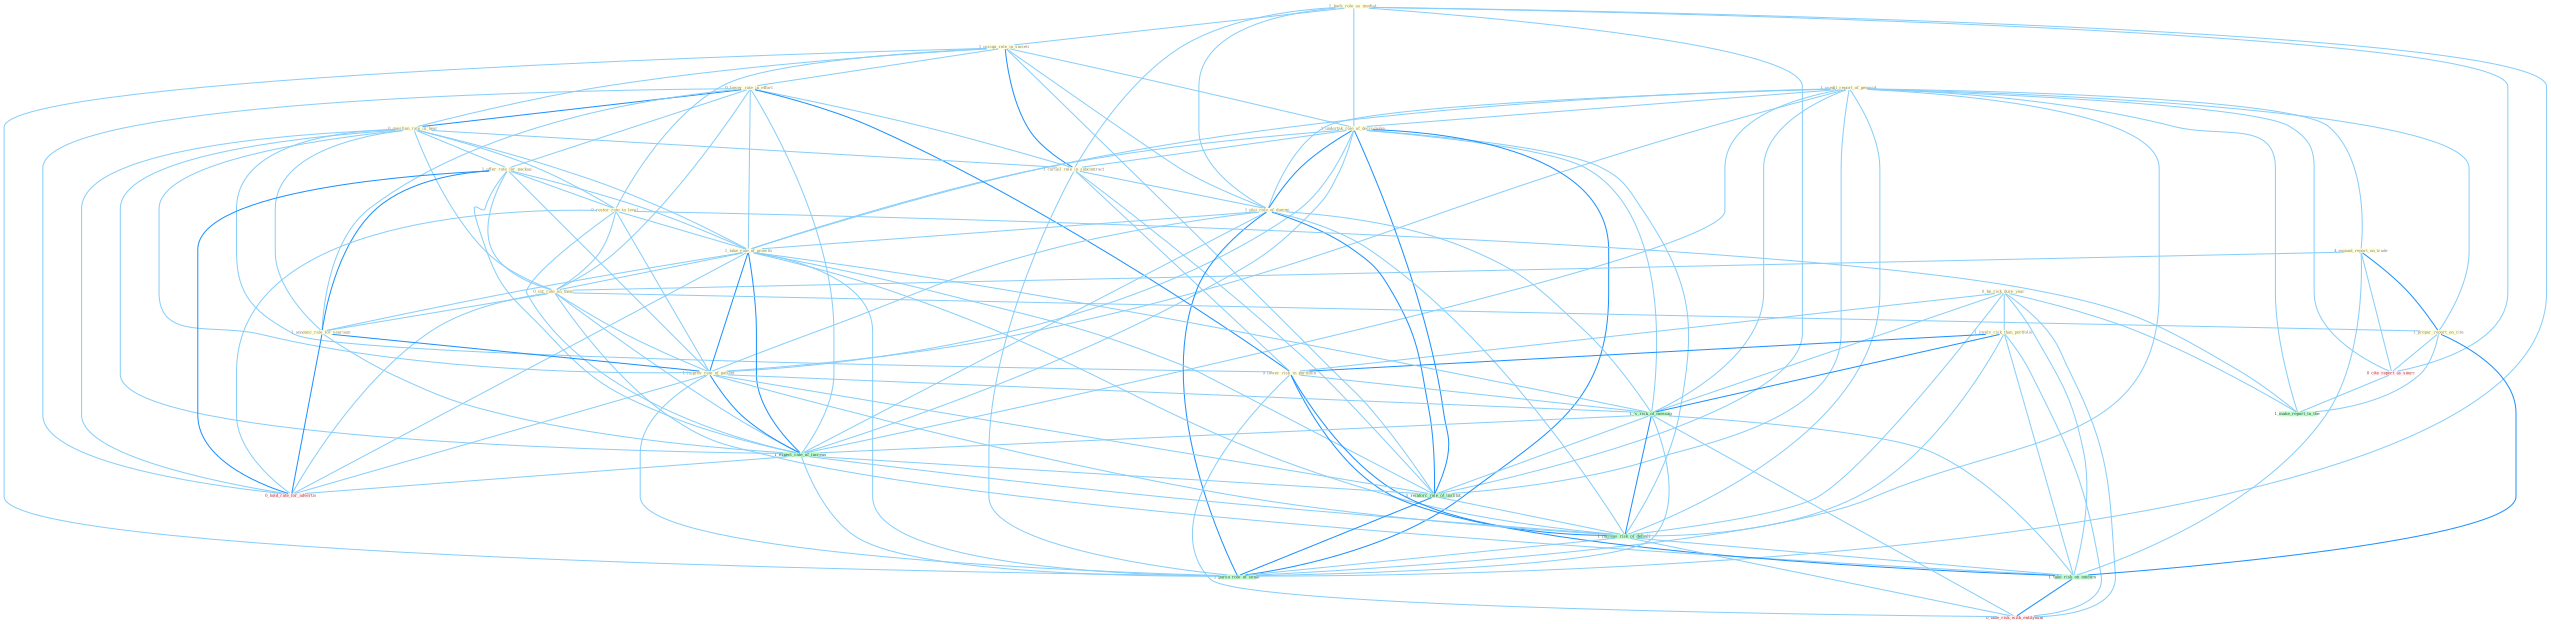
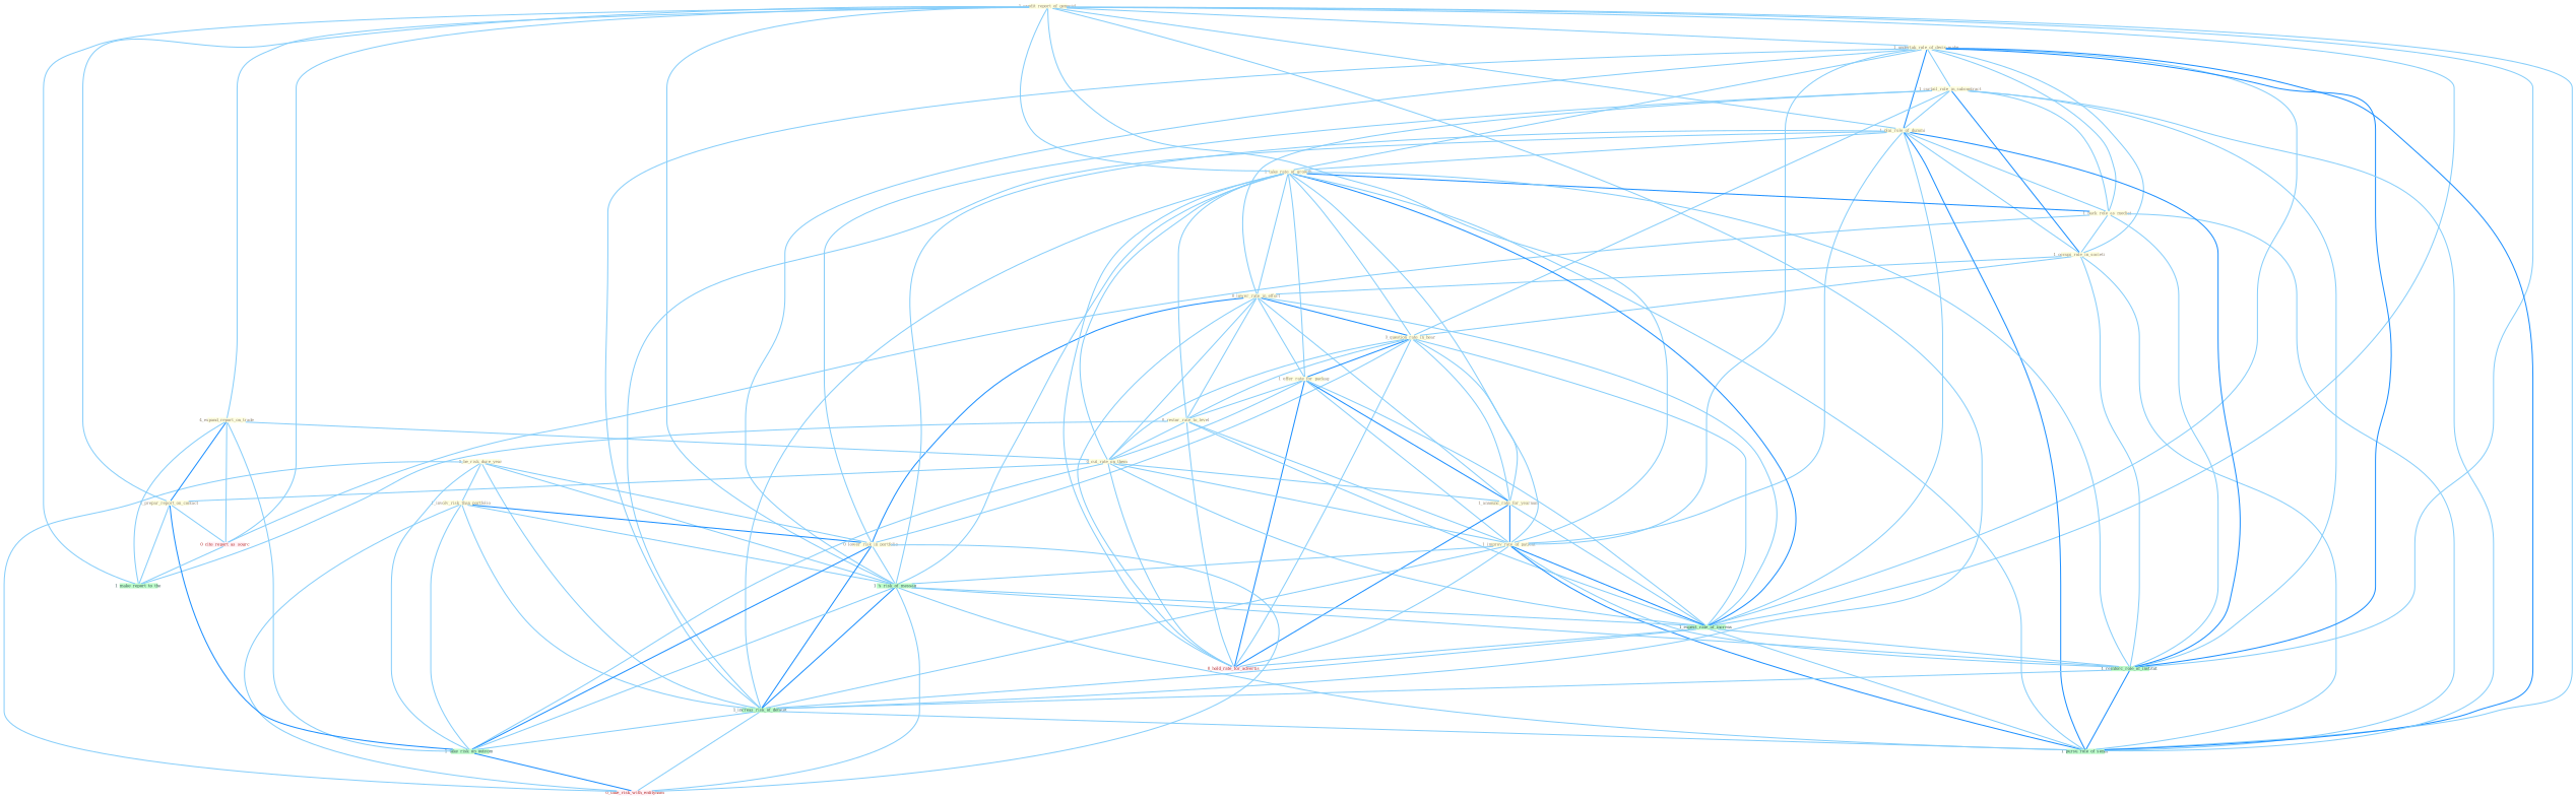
  graph {
    node [color="#ffffe0" fixedsize=true fontcolor="#8b7d6b" fontsize=4 shape=polygon style=filled]
    edge [color="#87cefa" w=1]
    "1_credit_report_of_genocid " [height=.06 width=.5]
    "1_back_role_as_mediat " [height=.06 width=.5]
    "0_be_risk_dure_year " [height=.06 width=.5]
    "1_occupi_role_in_societi " [height=.06 width=.5]
    "1_undertak_role_of_decis-make " [height=.06 width=.5]
    "0_lower_rate_in_effort " [height=.06 width=.5]
    "0_question_rate_in_hear " [height=.06 width=.5]
    "1_offer_rate_for_packag " [height=.06 width=.5]
    "1_curtail_role_in_subcontract " [height=.06 width=.5]
    n10 [height=.06 label="4_expand_report_on_trade" width=.5]
    "1_plai_role_of_dummi " [height=.06 width=.5]
    "1_involv_risk_than_portfolio " [height=.06 width=.5]
    "0_restor_rate_to_level " [height=.06 width=.5]
    n14 [height=.06 label="1_take_rate_of_growth" width=.5]
    "0_cut_rate_on_them " [height=.06 width=.5]
    "1_announc_rate_for_yearnum " [height=.06 width=.5]
    "0_lower_risk_in_portfolio " [height=.06 width=.5]
-   "1_prepar_report_on_contact " [height=.06 width=.5 label="1_prepar_report_on_cite"]
+   "1_prepar_report_on_contact " [height=.06 width=.5]
    "1_improv_rate_of_patient " [height=.06 width=.5]
    "0_cite_report_as_sourc " [color="#fff0f5" fontcolor="#b22222" height=.06 width=.5]
    "0_take_risk_with_entitynam " [color="#fff0f5" fontcolor="#b22222" height=.06 width=.5]
    "0_hold_rate_for_advertis " [color="#fff0f5" fontcolor="#b22222" height=.06 width=.5]
    "1_'s_risk_of_messag " [color="#BDFCC9" fontcolor="#2f4f4f" height=.06 width=.5]
    "1_expect_rate_of_increas " [color="#BDFCC9" fontcolor="#2f4f4f" height=.06 width=.5]
    "1_reinforc_role_of_institut " [color="#BDFCC9" fontcolor="#2f4f4f" height=.06 width=.5]
    "1_increas_risk_of_default " [color="#BDFCC9" fontcolor="#2f4f4f" height=.06 width=.5]
    "1_pursu_role_of_senat " [color="#BDFCC9" fontcolor="#2f4f4f" height=.06 width=.5]
    "1_make_report_to_the " [color="#BDFCC9" fontcolor="#2f4f4f" height=.06 width=.5]
    "1_take_risk_on_outcom " [color="#BDFCC9" fontcolor="#2f4f4f" height=.06 width=.5]
    subgraph sub_1 {
      "1_credit_report_of_genocid "
      "1_back_role_as_mediat "
      "0_be_risk_dure_year "
      "1_occupi_role_in_societi "
      "1_undertak_role_of_decis-make "
      "0_lower_rate_in_effort "
      "0_question_rate_in_hear "
      "1_offer_rate_for_packag "
      "1_curtail_role_in_subcontract "
      n10
      "1_plai_role_of_dummi "
      "1_involv_risk_than_portfolio "
      "0_restor_rate_to_level "
      n14
      "0_cut_rate_on_them "
      "1_announc_rate_for_yearnum "
      "0_lower_risk_in_portfolio "
      "1_prepar_report_on_contact "
      "1_improv_rate_of_patient "
    }
    subgraph sub_2 {
      "0_cite_report_as_sourc "
      "0_take_risk_with_entitynam "
      "0_hold_rate_for_advertis "
    }
    "1_credit_report_of_genocid " -- "1_undertak_role_of_decis-make "
    "1_credit_report_of_genocid " -- n10
    "1_credit_report_of_genocid " -- "1_plai_role_of_dummi "
    "1_credit_report_of_genocid " -- n14
    "1_credit_report_of_genocid " -- "1_prepar_report_on_contact "
    "1_credit_report_of_genocid " -- "1_improv_rate_of_patient "
    "1_credit_report_of_genocid " -- "0_cite_report_as_sourc "
    "1_credit_report_of_genocid " -- "1_'s_risk_of_messag "
    "1_credit_report_of_genocid " -- "1_expect_rate_of_increas "
    "1_credit_report_of_genocid " -- "1_reinforc_role_of_institut "
    "1_credit_report_of_genocid " -- "1_increas_risk_of_default "
    "1_credit_report_of_genocid " -- "1_pursu_role_of_senat "
    "1_credit_report_of_genocid " -- "1_make_report_to_the "
    "1_back_role_as_mediat " -- "1_occupi_role_in_societi "
    "1_back_role_as_mediat " -- "1_undertak_role_of_decis-make "
    "1_back_role_as_mediat " -- "1_curtail_role_in_subcontract "
    "1_back_role_as_mediat " -- "1_plai_role_of_dummi "
    "1_back_role_as_mediat " -- "0_cite_report_as_sourc "
    "1_back_role_as_mediat " -- "1_reinforc_role_of_institut "
    "1_back_role_as_mediat " -- "1_pursu_role_of_senat "
    "0_be_risk_dure_year " -- "1_involv_risk_than_portfolio "
    "0_be_risk_dure_year " -- "0_lower_risk_in_portfolio "
    "0_be_risk_dure_year " -- "0_take_risk_with_entitynam "
    "0_be_risk_dure_year " -- "1_'s_risk_of_messag "
    "0_be_risk_dure_year " -- "1_increas_risk_of_default "
    "0_be_risk_dure_year " -- "1_take_risk_on_outcom "
    "1_occupi_role_in_societi " -- "1_undertak_role_of_decis-make "
    "1_occupi_role_in_societi " -- "0_lower_rate_in_effort "
    "1_occupi_role_in_societi " -- "0_question_rate_in_hear "
    "1_occupi_role_in_societi " -- "1_curtail_role_in_subcontract " [color="#1e90ff" w=2]
    "1_occupi_role_in_societi " -- "1_plai_role_of_dummi "
    "1_occupi_role_in_societi " -- "1_reinforc_role_of_institut "
    "1_occupi_role_in_societi " -- "1_pursu_role_of_senat "
    "1_undertak_role_of_decis-make " -- "1_curtail_role_in_subcontract "
    "1_undertak_role_of_decis-make " -- "1_plai_role_of_dummi " [color="#1e90ff" w=2]
    "1_undertak_role_of_decis-make " -- n14
    "1_undertak_role_of_decis-make " -- "1_improv_rate_of_patient "
    "1_undertak_role_of_decis-make " -- "1_'s_risk_of_messag "
    "1_undertak_role_of_decis-make " -- "1_expect_rate_of_increas "
    "1_undertak_role_of_decis-make " -- "1_reinforc_role_of_institut " [color="#1e90ff" w=2]
    "1_undertak_role_of_decis-make " -- "1_increas_risk_of_default "
    "1_undertak_role_of_decis-make " -- "1_pursu_role_of_senat " [color="#1e90ff" w=2]
    "0_lower_rate_in_effort " -- "0_question_rate_in_hear " [color="#1e90ff" w=2]
    "0_lower_rate_in_effort " -- "1_offer_rate_for_packag "
    "0_lower_rate_in_effort " -- "1_curtail_role_in_subcontract "
-   "1_occupi_role_in_societi " -- "0_restor_rate_to_level "
+   "0_lower_rate_in_effort " -- "0_restor_rate_to_level "
    "0_lower_rate_in_effort " -- n14
    "0_lower_rate_in_effort " -- "0_cut_rate_on_them "
    "0_lower_rate_in_effort " -- "1_announc_rate_for_yearnum "
    "0_lower_rate_in_effort " -- "0_lower_risk_in_portfolio " [color="#1e90ff" w=2]
    "0_lower_rate_in_effort " -- "0_hold_rate_for_advertis "
    "0_lower_rate_in_effort " -- "1_expect_rate_of_increas "
-   "0_question_rate_in_hear " -- "1_offer_rate_for_packag "
+   "0_question_rate_in_hear " -- "1_offer_rate_for_packag " [color="#1e90ff"]
    "0_question_rate_in_hear " -- "1_curtail_role_in_subcontract "
    "0_question_rate_in_hear " -- "0_restor_rate_to_level "
    "0_question_rate_in_hear " -- n14
    "0_question_rate_in_hear " -- "0_cut_rate_on_them "
    "0_question_rate_in_hear " -- "1_announc_rate_for_yearnum "
    "0_question_rate_in_hear " -- "0_lower_risk_in_portfolio "
    "0_question_rate_in_hear " -- "1_improv_rate_of_patient "
    "0_question_rate_in_hear " -- "0_hold_rate_for_advertis "
    "0_question_rate_in_hear " -- "1_expect_rate_of_increas "
    "1_offer_rate_for_packag " -- "0_restor_rate_to_level "
    "1_offer_rate_for_packag " -- n14
    "1_offer_rate_for_packag " -- "0_cut_rate_on_them "
    "1_offer_rate_for_packag " -- "1_announc_rate_for_yearnum " [color="#1e90ff" w=2]
    "1_offer_rate_for_packag " -- "1_improv_rate_of_patient "
    "1_offer_rate_for_packag " -- "0_hold_rate_for_advertis " [color="#1e90ff" w=2]
    "1_offer_rate_for_packag " -- "1_expect_rate_of_increas "
    "1_curtail_role_in_subcontract " -- "1_plai_role_of_dummi "
    "1_curtail_role_in_subcontract " -- "0_lower_risk_in_portfolio "
    "1_curtail_role_in_subcontract " -- "1_reinforc_role_of_institut "
    "1_curtail_role_in_subcontract " -- "1_pursu_role_of_senat "
    n10 -- "0_cut_rate_on_them "
    n10 -- "1_prepar_report_on_contact " [color="#1e90ff" w=2]
    n10 -- "0_cite_report_as_sourc "
-   "0_be_risk_dure_year " -- "1_make_report_to_the "
+   n10 -- "1_make_report_to_the "
    n10 -- "1_take_risk_on_outcom "
    "1_plai_role_of_dummi " -- n14
    "1_plai_role_of_dummi " -- "1_improv_rate_of_patient "
    "1_plai_role_of_dummi " -- "1_'s_risk_of_messag "
    "1_plai_role_of_dummi " -- "1_expect_rate_of_increas "
    "1_plai_role_of_dummi " -- "1_reinforc_role_of_institut " [color="#1e90ff" w=2]
    "1_plai_role_of_dummi " -- "1_increas_risk_of_default "
    "1_plai_role_of_dummi " -- "1_pursu_role_of_senat " [color="#1e90ff" w=2]
    "1_involv_risk_than_portfolio " -- "0_lower_risk_in_portfolio " [color="#1e90ff" w=2]
    "1_involv_risk_than_portfolio " -- "0_take_risk_with_entitynam "
-   "1_involv_risk_than_portfolio " -- "1_'s_risk_of_messag " [color="#1e90ff"]
+   "1_involv_risk_than_portfolio " -- "1_'s_risk_of_messag "
    "1_involv_risk_than_portfolio " -- "1_increas_risk_of_default "
    "1_involv_risk_than_portfolio " -- "1_take_risk_on_outcom "
    "0_restor_rate_to_level " -- n14
    "0_restor_rate_to_level " -- "0_cut_rate_on_them "
    "0_restor_rate_to_level " -- "1_improv_rate_of_patient "
    "0_restor_rate_to_level " -- "0_hold_rate_for_advertis "
    "0_restor_rate_to_level " -- "1_expect_rate_of_increas "
    "0_restor_rate_to_level " -- "1_make_report_to_the "
    n14 -- "0_cut_rate_on_them "
    n14 -- "1_announc_rate_for_yearnum "
-   n14 -- "1_improv_rate_of_patient " [color="#1e90ff" w=2]
+   n14 -- "1_back_role_as_mediat " [color="#1e90ff" w=2]
    n14 -- "0_hold_rate_for_advertis "
    n14 -- "1_'s_risk_of_messag "
    n14 -- "1_expect_rate_of_increas " [color="#1e90ff" w=2]
    n14 -- "1_reinforc_role_of_institut "
    n14 -- "1_increas_risk_of_default "
    n14 -- "1_pursu_role_of_senat "
    "0_cut_rate_on_them " -- "1_announc_rate_for_yearnum "
    "0_cut_rate_on_them " -- "1_prepar_report_on_contact "
    "0_cut_rate_on_them " -- "1_improv_rate_of_patient "
    "0_cut_rate_on_them " -- "0_hold_rate_for_advertis "
    "0_cut_rate_on_them " -- "1_expect_rate_of_increas "
    "0_cut_rate_on_them " -- "1_take_risk_on_outcom "
    "1_announc_rate_for_yearnum " -- "1_improv_rate_of_patient " [color="#1e90ff"]
    "1_announc_rate_for_yearnum " -- "0_hold_rate_for_advertis " [color="#1e90ff" w=2]
    "1_announc_rate_for_yearnum " -- "1_expect_rate_of_increas "
    "0_lower_risk_in_portfolio " -- "0_take_risk_with_entitynam "
    "0_lower_risk_in_portfolio " -- "1_'s_risk_of_messag "
    "0_lower_risk_in_portfolio " -- "1_increas_risk_of_default " [color="#1e90ff"]
    "0_lower_risk_in_portfolio " -- "1_take_risk_on_outcom " [color="#1e90ff"]
    "1_prepar_report_on_contact " -- "0_cite_report_as_sourc "
    "1_prepar_report_on_contact " -- "1_make_report_to_the "
    "1_prepar_report_on_contact " -- "1_take_risk_on_outcom " [color="#1e90ff"]
    "1_improv_rate_of_patient " -- "0_hold_rate_for_advertis "
    "1_improv_rate_of_patient " -- "1_'s_risk_of_messag "
    "1_improv_rate_of_patient " -- "1_expect_rate_of_increas " [color="#1e90ff" w=2]
    "1_improv_rate_of_patient " -- "1_reinforc_role_of_institut "
    "1_improv_rate_of_patient " -- "1_increas_risk_of_default "
-   "1_improv_rate_of_patient " -- "1_pursu_role_of_senat "
+   "1_improv_rate_of_patient " -- "1_pursu_role_of_senat " [color="#1e90ff"]
    "0_cite_report_as_sourc " -- "1_make_report_to_the "
    "1_'s_risk_of_messag " -- "0_take_risk_with_entitynam "
    "1_'s_risk_of_messag " -- "1_expect_rate_of_increas "
    "1_'s_risk_of_messag " -- "1_reinforc_role_of_institut "
    "1_'s_risk_of_messag " -- "1_increas_risk_of_default " [color="#1e90ff" w=2]
    "1_'s_risk_of_messag " -- "1_pursu_role_of_senat "
    "1_'s_risk_of_messag " -- "1_take_risk_on_outcom "
    "1_expect_rate_of_increas " -- "0_hold_rate_for_advertis "
    "1_expect_rate_of_increas " -- "1_reinforc_role_of_institut "
    "1_expect_rate_of_increas " -- "1_increas_risk_of_default "
    "1_expect_rate_of_increas " -- "1_pursu_role_of_senat "
    "1_reinforc_role_of_institut " -- "1_increas_risk_of_default "
    "1_reinforc_role_of_institut " -- "1_pursu_role_of_senat " [color="#1e90ff" w=2]
    "1_increas_risk_of_default " -- "0_take_risk_with_entitynam "
    "1_increas_risk_of_default " -- "1_pursu_role_of_senat "
    "1_increas_risk_of_default " -- "1_take_risk_on_outcom "
    "1_take_risk_on_outcom " -- "0_take_risk_with_entitynam " [color="#1e90ff" w=2]
  }
